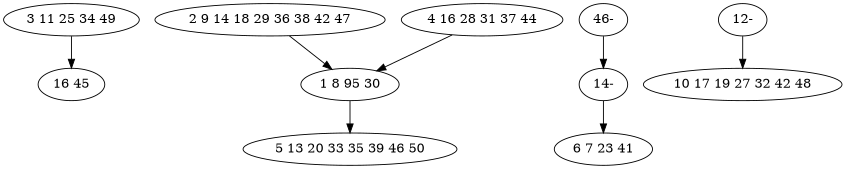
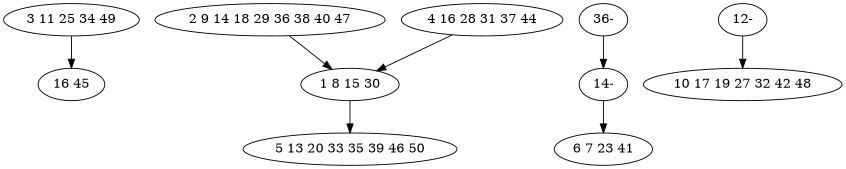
  digraph {
    n1 [label="3 11 25 34 49"]
    n2 [label="16 45"]
-   n3 [label="2 9 14 18 29 36 38 42 47"]
-   n4 [label="1 8 95 30"]
-   n5 [label="46-"]
+   n3 [label="2 9 14 18 29 36 38 40 47"]
+   n4 [label="1 8 15 30"]
+   n5 [label="36-"]
    n6 [label="14-"]
    n7 [label="5 13 20 33 35 39 46 50"]
    n8 [label="6 7 23 41"]
    n9 [label="12-"]
    n10 [label="10 17 19 27 32 42 48"]
    n11 [label="4 16 28 31 37 44"]
    n1 -> n2
    n3 -> n4
    n4 -> n7
    n5 -> n6
    n6 -> n8
    n9 -> n10
    n11 -> n4
  }
